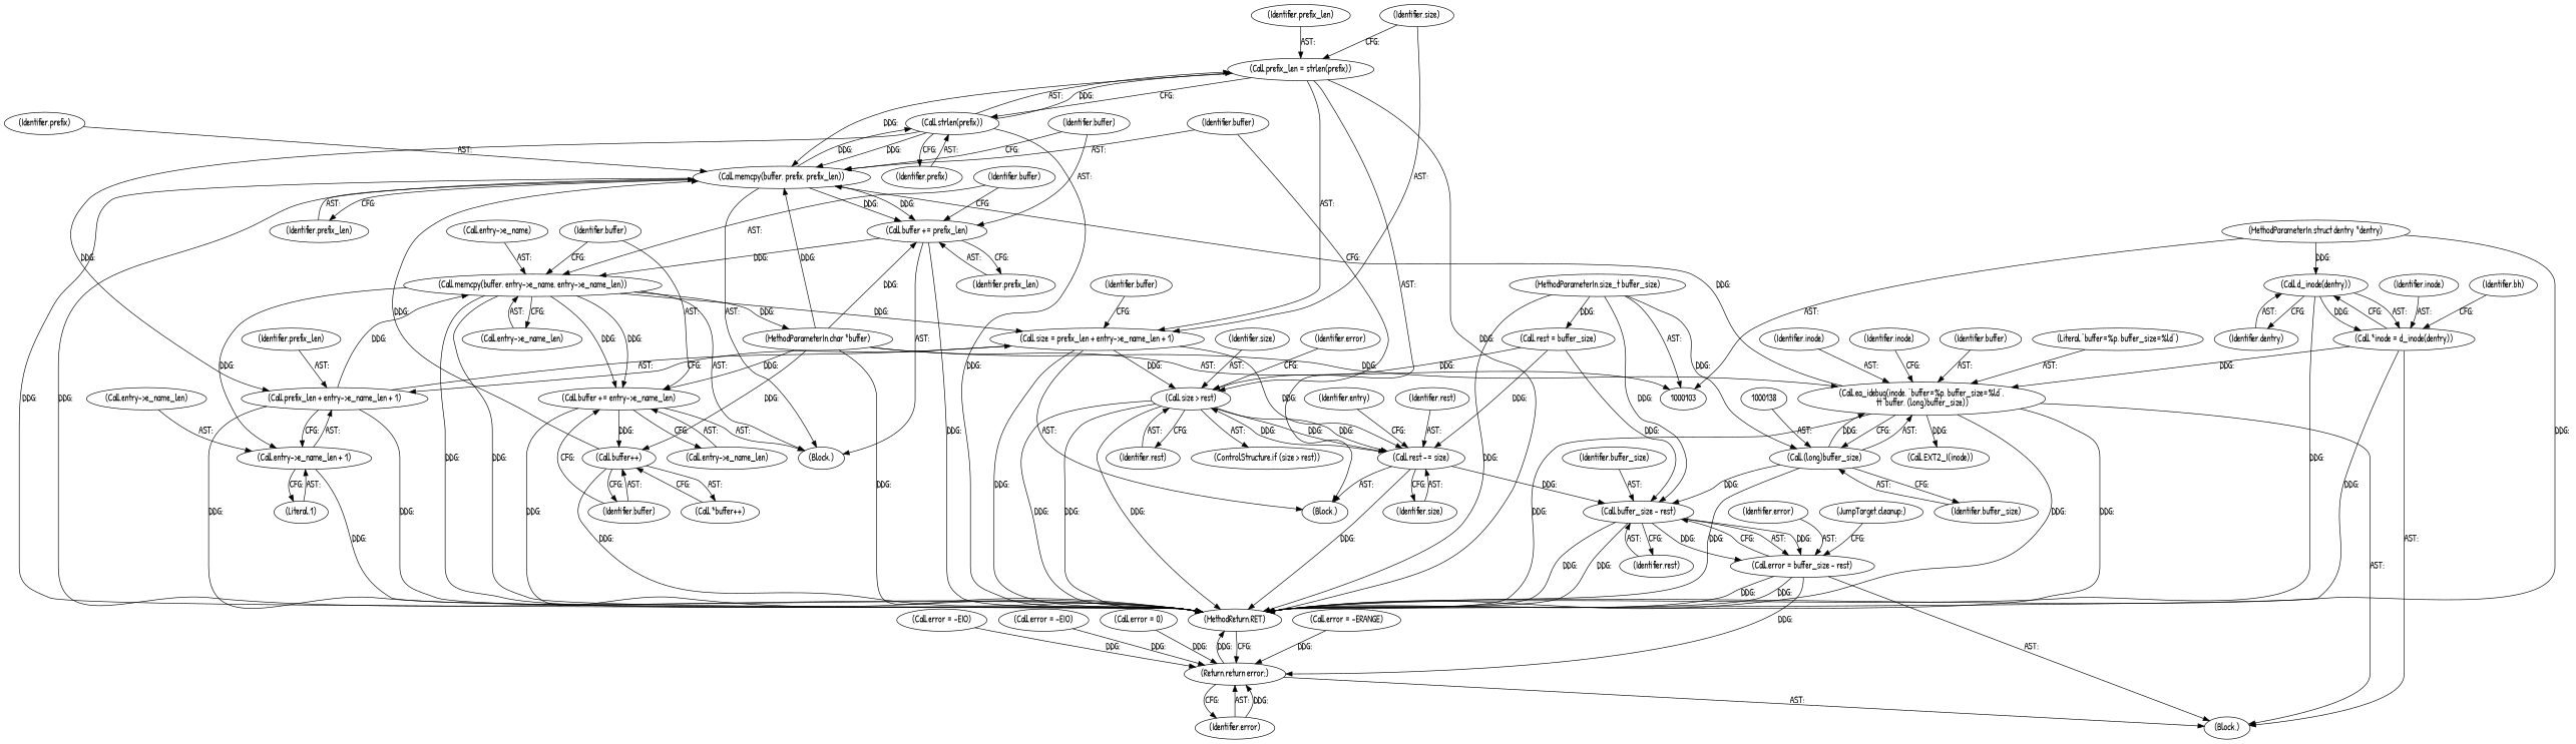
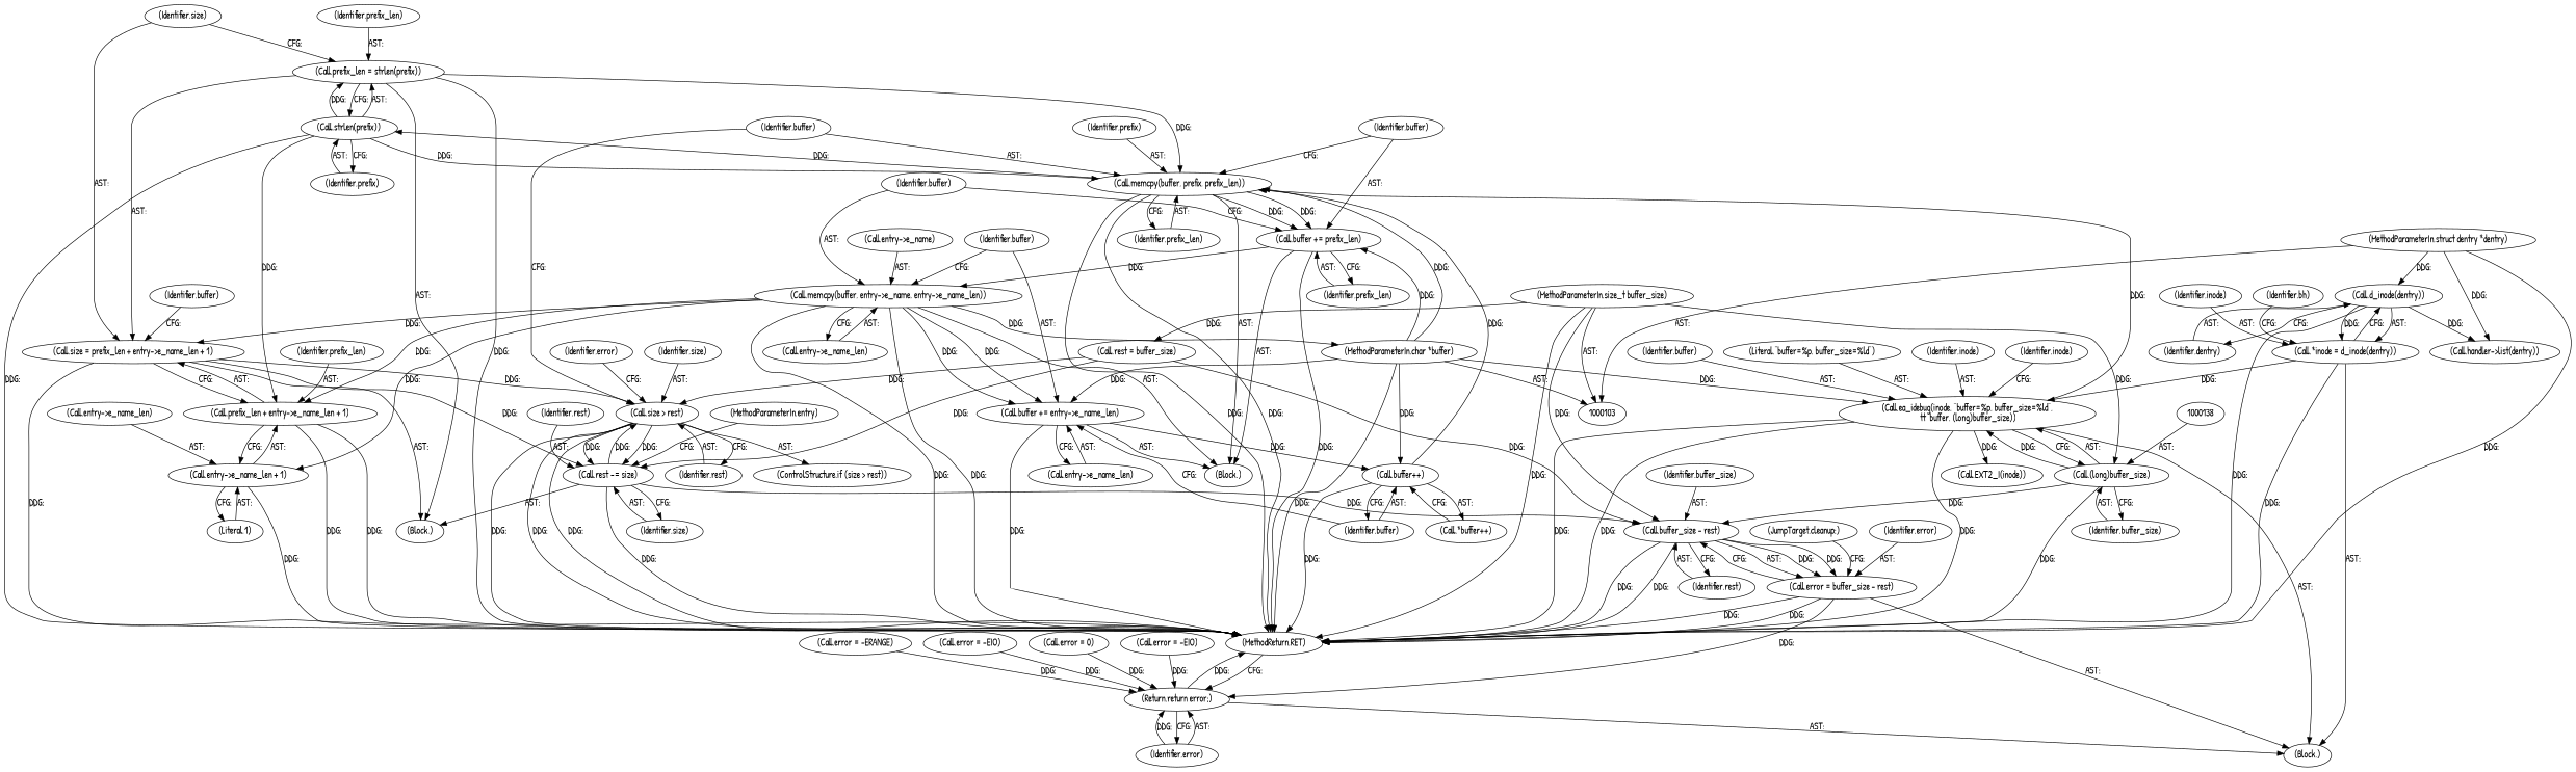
  digraph {
    fontname="Patrick Hand"
    node [fontname="Patrick Hand"]
    edge [fontname="Patrick Hand"]
    n1 [label="(Call,prefix_len = strlen(prefix))"]
    n2 [label="(Call,strlen(prefix))"]
    n3 [label="(Call,memcpy(buffer, prefix, prefix_len))"]
    n4 [label="(Call,size = prefix_len + entry->e_name_len + 1)"]
    n5 [label="(Block,)"]
    n6 [label="(MethodReturn,RET)"]
    n7 [label="(Call,prefix_len + entry->e_name_len + 1)"]
    n8 [label="(Identifier,prefix)"]
    n9 [label="(Call,buffer += prefix_len)"]
    n10 [label="(Block,)"]
    n11 [label="(Identifier,prefix_len)"]
    n12 [label="(Call,size > rest)"]
    n13 [label="(Call,rest -= size)"]
    n14 [label="(Call,entry->e_name_len + 1)"]
    n15 [label="(Return,return error;)"]
    n16 [label="(Call,memcpy(buffer, entry->e_name, entry->e_name_len))"]
    n17 [label="(Identifier,prefix_len)"]
    n18 [label="(Call,ea_idebug(inode, \"buffer=%p, buffer_size=%ld\",\n \t\t  buffer, (long)buffer_size))"]
    n19 [label="(Call,(long)buffer_size)"]
    n20 [label="(Block,)"]
    n21 [label="(Call,EXT2_I(inode))"]
    n22 [label="(Call,buffer_size - rest)"]
    n23 [label="(Identifier,buffer_size)"]
    n24 [label="(Call,*inode = d_inode(dentry))"]
    n25 [label="(Call,d_inode(dentry))"]
    n26 [label="(Identifier,dentry)"]
+   n27 [label="(Call,handler->list(dentry))"]
    n28 [label="(MethodParameterIn,struct dentry *dentry)"]
    1000103
    n30 [label="(MethodParameterIn,char *buffer)"]
    n31 [label="(Call,buffer++)"]
    n32 [label="(Call,buffer += entry->e_name_len)"]
    n33 [label="(Call,*buffer++)"]
    n34 [label="(Identifier,buffer)"]
    n35 [label="(Call,entry->e_name_len)"]
    n36 [label="(Call,entry->e_name_len)"]
    n37 [label="(Call,error = buffer_size - rest)"]
    n38 [label="(Identifier,rest)"]
    n39 [label="(MethodParameterIn,size_t buffer_size)"]
    n40 [label="(Call,rest = buffer_size)"]
    n41 [label="(Literal,1)"]
    n42 [label="(Identifier,rest)"]
    n43 [label="(ControlStructure,if (size > rest))"]
    n44 [label="(Identifier,size)"]
    n45 [label="(Identifier,error)"]
    n46 [label="(Identifier,buffer)"]
    n47 [label="(JumpTarget,cleanup:)"]
    n48 [label="(Identifier,prefix)"]
    n49 [label="(Call,error = -ERANGE)"]
    n50 [label="(Identifier,buffer)"]
    n51 [label="(Identifier,buffer_size)"]
    n52 [label="(Identifier,inode)"]
    n53 [label="(Identifier,buffer)"]
    n54 [label="(Identifier,bh)"]
    n55 [label="(Call,entry->e_name_len)"]
    n56 [label="(Call,error = -EIO)"]
    n57 [label="(Identifier,buffer)"]
    n58 [label="(Literal,\"buffer=%p, buffer_size=%ld\")"]
    n59 [label="(Identifier,size)"]
    n60 [label="(Identifier,inode)"]
    n61 [label="(Identifier,prefix_len)"]
    n62 [label="(Identifier,buffer)"]
    n63 [label="(Identifier,size)"]
    n64 [label="(Identifier,buffer)"]
    n65 [label="(Call,entry->e_name)"]
    n66 [label="(Identifier,prefix_len)"]
    n67 [label="(Identifier,error)"]
    n68 [label="(Call,error = -EIO)"]
    n69 [label="(Call,error = 0)"]
-   n70 [label="(Identifier,entry)"]
+   n70 [label="(MethodParameterIn,entry)"]
    n71 [label="(Identifier,error)"]
    n72 [label="(Identifier,rest)"]
    n73 [label="(Identifier,inode)"]
    1000138
    n1 -> n2 [label="CFG: "]
    n1 -> n3 [label="DDG: "]
    n1 -> n4 [label="AST: "]
    n1 -> n5 [label="AST: "]
    n1 -> n6 [label="DDG: "]
    n2 -> n1 [label="AST: "]
    n2 -> n1 [label="DDG: "]
    n2 -> n3 [label="DDG: "]
    n2 -> n6 [label="DDG: "]
    n2 -> n7 [label="DDG: "]
    n2 -> n8 [label="CFG: "]
    n3 -> n2 [label="DDG: "]
    n3 -> n6 [label="DDG: "]
    n3 -> n6 [label="DDG: "]
    n3 -> n9 [label="DDG: "]
    n3 -> n9 [label="DDG: "]
    n3 -> n10 [label="AST: "]
    n3 -> n11 [label="CFG: "]
    n4 -> n5 [label="AST: "]
    n4 -> n6 [label="DDG: "]
    n4 -> n7 [label="CFG: "]
    n4 -> n12 [label="DDG: "]
    n4 -> n13 [label="DDG: "]
    n6 -> n15 [label="CFG: "]
    n7 -> n4 [label="AST: "]
    n7 -> n6 [label="DDG: "]
    n7 -> n6 [label="DDG: "]
    n7 -> n14 [label="CFG: "]
    n8 -> n2 [label="AST: "]
    n9 -> n6 [label="DDG: "]
    n9 -> n10 [label="AST: "]
    n9 -> n16 [label="DDG: "]
    n9 -> n17 [label="CFG: "]
    n11 -> n3 [label="AST: "]
    n12 -> n6 [label="DDG: "]
    n12 -> n6 [label="DDG: "]
    n12 -> n6 [label="DDG: "]
    n12 -> n13 [label="DDG: "]
    n12 -> n13 [label="DDG: "]
    n12 -> n42 [label="CFG: "]
    n12 -> n43 [label="AST: "]
    n13 -> n5 [label="AST: "]
    n13 -> n6 [label="DDG: "]
    n13 -> n12 [label="DDG: "]
    n13 -> n22 [label="DDG: "]
    n13 -> n44 [label="CFG: "]
    n14 -> n6 [label="DDG: "]
    n14 -> n7 [label="AST: "]
    n14 -> n41 [label="CFG: "]
    n15 -> n6 [label="DDG: "]
    n15 -> n20 [label="AST: "]
    n15 -> n45 [label="CFG: "]
    n16 -> n4 [label="DDG: "]
    n16 -> n6 [label="DDG: "]
    n16 -> n6 [label="DDG: "]
-   n7 -> n16 [label="DDG: "]
+   n16 -> n7 [label="DDG: "]
    n16 -> n10 [label="AST: "]
    n16 -> n14 [label="DDG: "]
    n16 -> n30 [label="DDG: "]
    n16 -> n32 [label="DDG: "]
    n16 -> n32 [label="DDG: "]
    n16 -> n36 [label="CFG: "]
    n17 -> n9 [label="AST: "]
    n18 -> n3 [label="DDG: "]
    n18 -> n6 [label="DDG: "]
    n18 -> n6 [label="DDG: "]
    n18 -> n6 [label="DDG: "]
    n18 -> n19 [label="CFG: "]
    n18 -> n20 [label="AST: "]
    n18 -> n21 [label="DDG: "]
    n19 -> n6 [label="DDG: "]
    n19 -> n18 [label="AST: "]
    n19 -> n18 [label="DDG: "]
    n19 -> n22 [label="DDG: "]
    n19 -> n23 [label="CFG: "]
    n22 -> n6 [label="DDG: "]
    n22 -> n6 [label="DDG: "]
    n22 -> n37 [label="AST: "]
    n22 -> n37 [label="DDG: "]
    n22 -> n37 [label="DDG: "]
    n22 -> n38 [label="CFG: "]
    n23 -> n19 [label="AST: "]
    n24 -> n6 [label="DDG: "]
    n24 -> n18 [label="DDG: "]
    n24 -> n20 [label="AST: "]
    n24 -> n25 [label="CFG: "]
    n25 -> n6 [label="DDG: "]
    n25 -> n24 [label="AST: "]
    n25 -> n24 [label="DDG: "]
    n25 -> n26 [label="CFG: "]
+   n25 -> n27 [label="DDG: "]
    n26 -> n25 [label="AST: "]
    n28 -> n6 [label="DDG: "]
    n28 -> n25 [label="DDG: "]
+   n28 -> n27 [label="DDG: "]
    n28 -> 1000103 [label="AST: "]
    n30 -> n3 [label="DDG: "]
    n30 -> n6 [label="DDG: "]
    n30 -> n9 [label="DDG: "]
    n30 -> n18 [label="DDG: "]
    n30 -> 1000103 [label="AST: "]
    n30 -> n31 [label="DDG: "]
    n30 -> n32 [label="DDG: "]
    n31 -> n3 [label="DDG: "]
    n31 -> n6 [label="DDG: "]
    n31 -> n33 [label="AST: "]
    n31 -> n34 [label="CFG: "]
    n32 -> n6 [label="DDG: "]
    n32 -> n10 [label="AST: "]
    n32 -> n31 [label="DDG: "]
    n32 -> n35 [label="CFG: "]
    n33 -> n31 [label="CFG: "]
    n34 -> n31 [label="AST: "]
    n34 -> n32 [label="CFG: "]
    n35 -> n32 [label="AST: "]
    n36 -> n16 [label="AST: "]
    n37 -> n6 [label="DDG: "]
    n37 -> n6 [label="DDG: "]
    n37 -> n15 [label="DDG: "]
    n37 -> n20 [label="AST: "]
    n37 -> n22 [label="CFG: "]
    n38 -> n22 [label="AST: "]
    n39 -> n6 [label="DDG: "]
    n39 -> n19 [label="DDG: "]
    n39 -> n22 [label="DDG: "]
    n39 -> 1000103 [label="AST: "]
    n39 -> n40 [label="DDG: "]
    n40 -> n12 [label="DDG: "]
    n40 -> n13 [label="DDG: "]
    n40 -> n22 [label="DDG: "]
    n41 -> n14 [label="AST: "]
    n42 -> n12 [label="AST: "]
    n44 -> n13 [label="AST: "]
    n45 -> n15 [label="AST: "]
    n45 -> n15 [label="DDG: "]
    n46 -> n3 [label="CFG: "]
    n46 -> n9 [label="AST: "]
    n47 -> n37 [label="CFG: "]
    n48 -> n3 [label="AST: "]
    n49 -> n15 [label="DDG: "]
    n50 -> n4 [label="CFG: "]
    n51 -> n22 [label="AST: "]
    n52 -> n24 [label="AST: "]
    n53 -> n16 [label="CFG: "]
    n53 -> n32 [label="AST: "]
    n54 -> n24 [label="CFG: "]
    n55 -> n14 [label="AST: "]
    n56 -> n15 [label="DDG: "]
    n57 -> n18 [label="AST: "]
    n58 -> n18 [label="AST: "]
    n59 -> n1 [label="CFG: "]
    n59 -> n4 [label="AST: "]
    n60 -> n18 [label="AST: "]
    n61 -> n7 [label="AST: "]
    n62 -> n9 [label="CFG: "]
    n62 -> n16 [label="AST: "]
    n63 -> n12 [label="AST: "]
    n64 -> n3 [label="AST: "]
    n64 -> n12 [label="CFG: "]
    n65 -> n16 [label="AST: "]
    n66 -> n1 [label="AST: "]
    n67 -> n12 [label="CFG: "]
    n68 -> n15 [label="DDG: "]
    n69 -> n15 [label="DDG: "]
    n70 -> n13 [label="CFG: "]
    n71 -> n37 [label="AST: "]
    n72 -> n13 [label="AST: "]
    n73 -> n18 [label="CFG: "]
    1000138 -> n19 [label="AST: "]
  }
